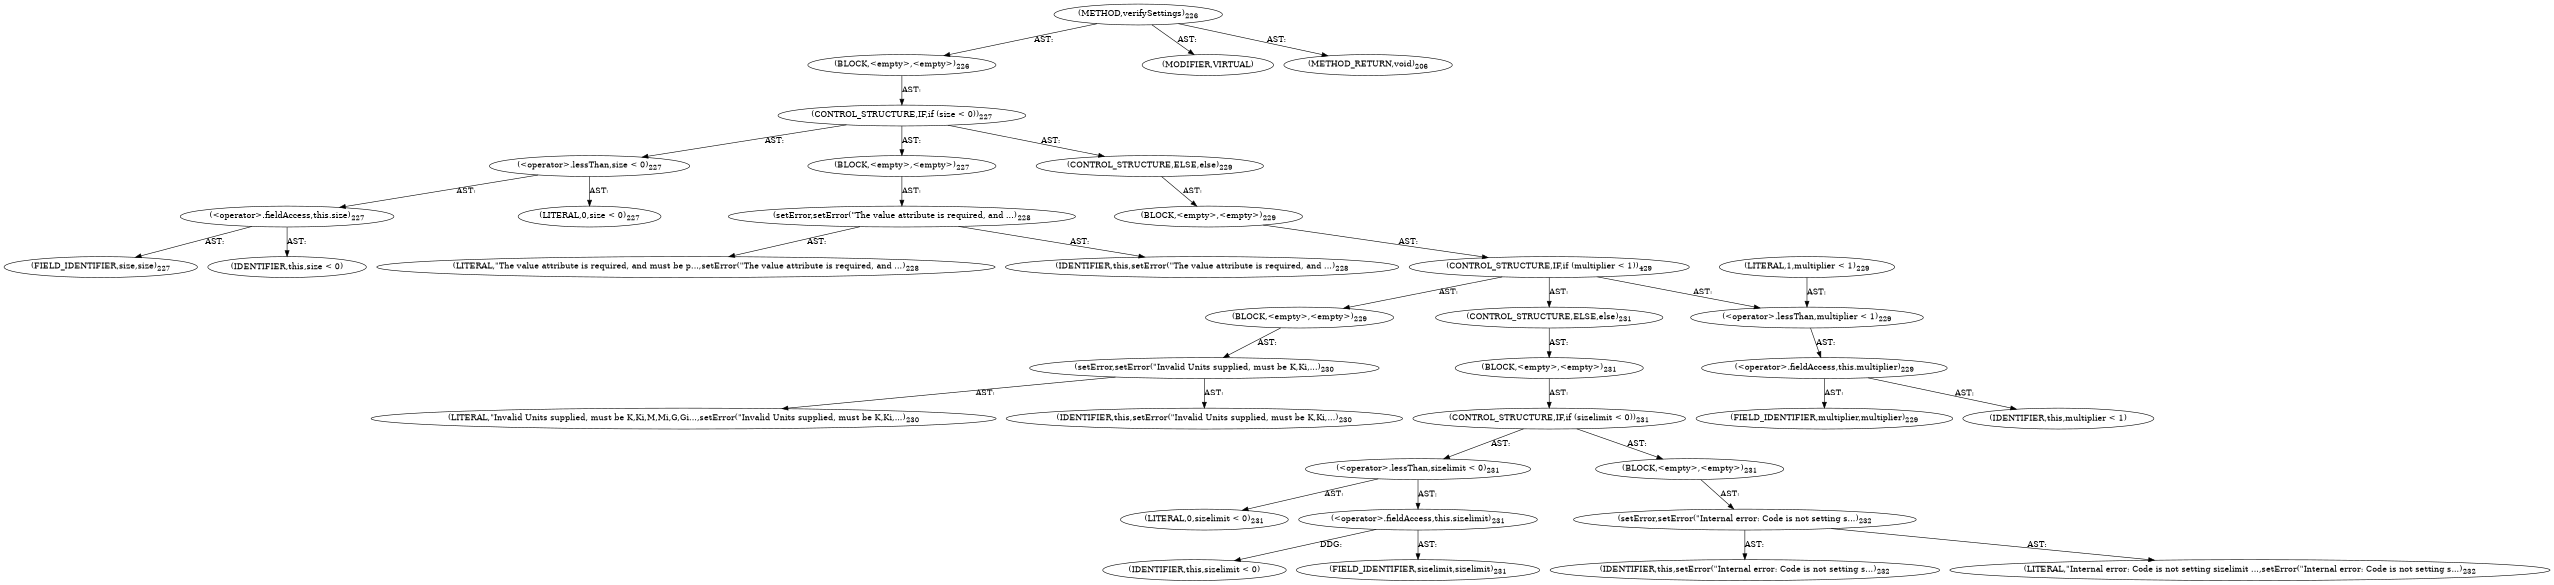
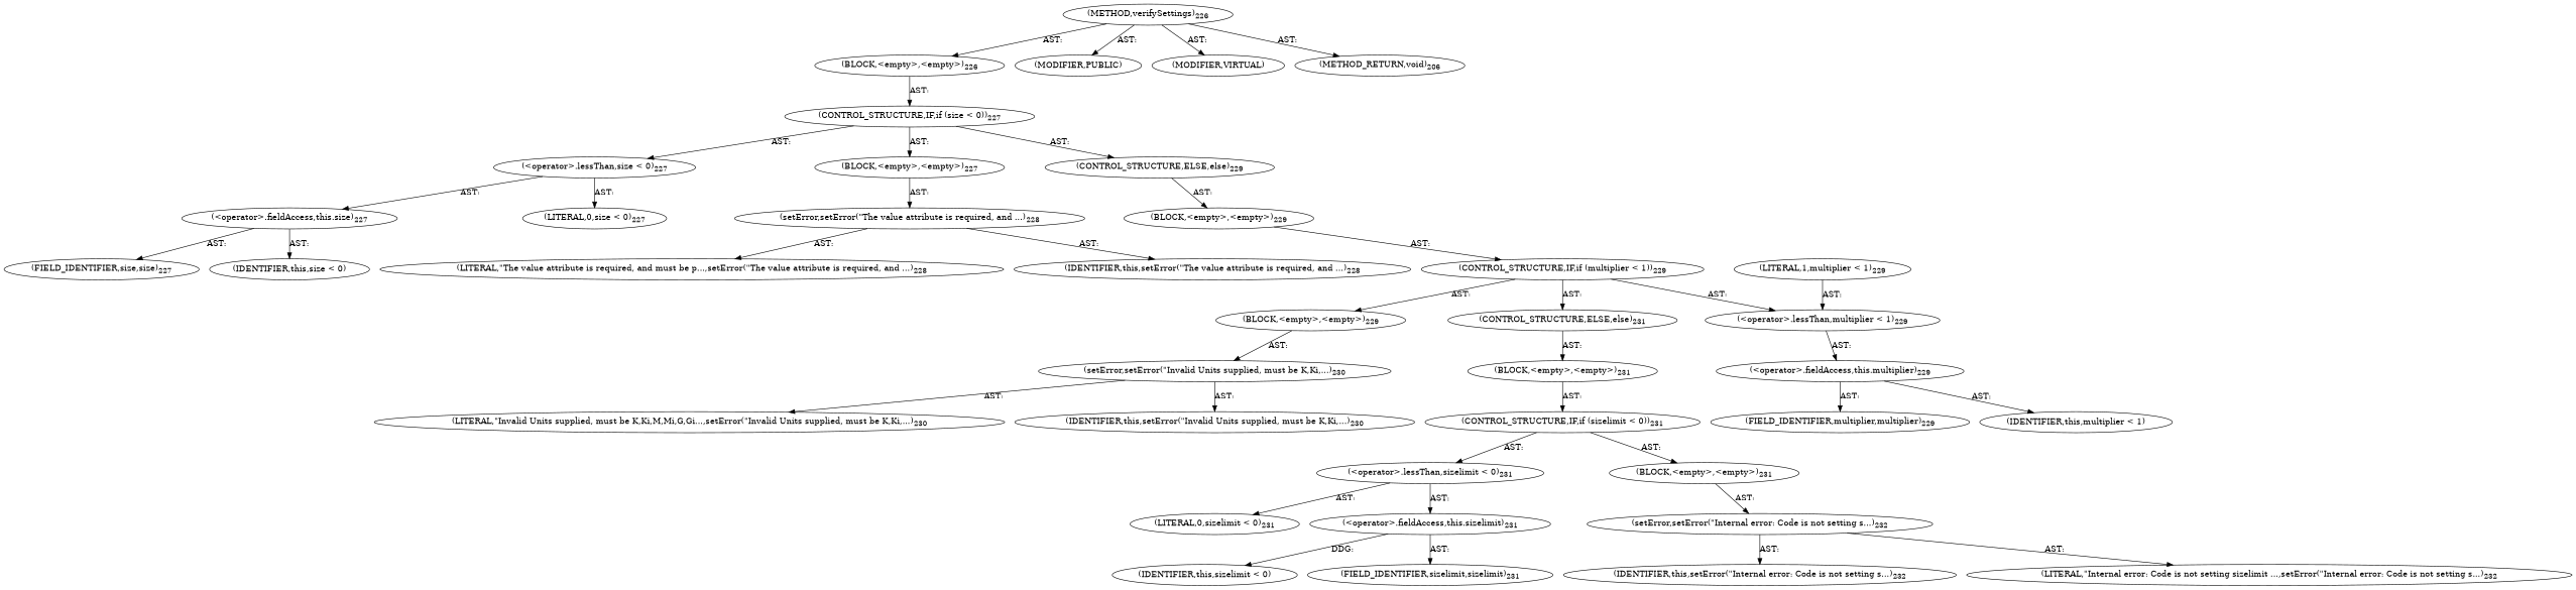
  digraph {
    n1 [label=<(METHOD,verifySettings)<SUB>226</SUB>>]
    n2 [label=<(BLOCK,&lt;empty&gt;,&lt;empty&gt;)<SUB>226</SUB>>]
+   n3 [label=<(MODIFIER,PUBLIC)>]
    n4 [label=<(MODIFIER,VIRTUAL)>]
    n5 [label=<(METHOD_RETURN,void)<SUB>206</SUB>>]
    n6 [label=<(CONTROL_STRUCTURE,IF,if (size &lt; 0))<SUB>227</SUB>>]
    n7 [label=<(&lt;operator&gt;.lessThan,size &lt; 0)<SUB>227</SUB>>]
    n8 [label=<(BLOCK,&lt;empty&gt;,&lt;empty&gt;)<SUB>227</SUB>>]
    n9 [label=<(CONTROL_STRUCTURE,ELSE,else)<SUB>229</SUB>>]
    n10 [label=<(&lt;operator&gt;.fieldAccess,this.size)<SUB>227</SUB>>]
    n11 [label=<(LITERAL,0,size &lt; 0)<SUB>227</SUB>>]
    n12 [label=<(setError,setError(&quot;The value attribute is required, and ...)<SUB>228</SUB>>]
    n13 [label=<(BLOCK,&lt;empty&gt;,&lt;empty&gt;)<SUB>229</SUB>>]
    n14 [label=<(IDENTIFIER,this,size &lt; 0)>]
    n15 [label=<(FIELD_IDENTIFIER,size,size)<SUB>227</SUB>>]
    n16 [label=<(IDENTIFIER,this,setError(&quot;The value attribute is required, and ...)<SUB>228</SUB>>]
    n17 [label=<(LITERAL,&quot;The value attribute is required, and must be p...,setError(&quot;The value attribute is required, and ...)<SUB>228</SUB>>]
-   n18 [label=<(CONTROL_STRUCTURE,IF,if (multiplier &lt; 1))<SUB>429</SUB>>]
+   n18 [label=<(CONTROL_STRUCTURE,IF,if (multiplier &lt; 1))<SUB>229</SUB>>]
    n19 [label=<(&lt;operator&gt;.lessThan,multiplier &lt; 1)<SUB>229</SUB>>]
    n20 [label=<(BLOCK,&lt;empty&gt;,&lt;empty&gt;)<SUB>229</SUB>>]
    n21 [label=<(CONTROL_STRUCTURE,ELSE,else)<SUB>231</SUB>>]
    n22 [label=<(&lt;operator&gt;.fieldAccess,this.multiplier)<SUB>229</SUB>>]
    n23 [label=<(setError,setError(&quot;Invalid Units supplied, must be K,Ki,...)<SUB>230</SUB>>]
    n24 [label=<(BLOCK,&lt;empty&gt;,&lt;empty&gt;)<SUB>231</SUB>>]
    n25 [label=<(IDENTIFIER,this,multiplier &lt; 1)>]
    n26 [label=<(FIELD_IDENTIFIER,multiplier,multiplier)<SUB>229</SUB>>]
    n27 [label=<(LITERAL,1,multiplier &lt; 1)<SUB>229</SUB>>]
    n28 [label=<(IDENTIFIER,this,setError(&quot;Invalid Units supplied, must be K,Ki,...)<SUB>230</SUB>>]
    n29 [label=<(LITERAL,&quot;Invalid Units supplied, must be K,Ki,M,Mi,G,Gi...,setError(&quot;Invalid Units supplied, must be K,Ki,...)<SUB>230</SUB>>]
    n30 [label=<(CONTROL_STRUCTURE,IF,if (sizelimit &lt; 0))<SUB>231</SUB>>]
    n31 [label=<(&lt;operator&gt;.lessThan,sizelimit &lt; 0)<SUB>231</SUB>>]
    n32 [label=<(BLOCK,&lt;empty&gt;,&lt;empty&gt;)<SUB>231</SUB>>]
    n33 [label=<(&lt;operator&gt;.fieldAccess,this.sizelimit)<SUB>231</SUB>>]
    n34 [label=<(LITERAL,0,sizelimit &lt; 0)<SUB>231</SUB>>]
    n35 [label=<(setError,setError(&quot;Internal error: Code is not setting s...)<SUB>232</SUB>>]
    n36 [label=<(IDENTIFIER,this,sizelimit &lt; 0)>]
    n37 [label=<(FIELD_IDENTIFIER,sizelimit,sizelimit)<SUB>231</SUB>>]
    n38 [label=<(IDENTIFIER,this,setError(&quot;Internal error: Code is not setting s...)<SUB>232</SUB>>]
    n39 [label=<(LITERAL,&quot;Internal error: Code is not setting sizelimit ...,setError(&quot;Internal error: Code is not setting s...)<SUB>232</SUB>>]
    n1 -> n2 [label="AST: "]
+   n1 -> n3 [label="AST: "]
    n1 -> n4 [label="AST: "]
    n1 -> n5 [label="AST: "]
    n2 -> n6 [label="AST: "]
    n6 -> n7 [label="AST: "]
    n6 -> n8 [label="AST: "]
    n6 -> n9 [label="AST: "]
    n7 -> n10 [label="AST: "]
    n7 -> n11 [label="AST: "]
    n8 -> n12 [label="AST: "]
    n9 -> n13 [label="AST: "]
    n10 -> n14 [label="AST: "]
    n10 -> n15 [label="AST: "]
    n12 -> n16 [label="AST: "]
    n12 -> n17 [label="AST: "]
    n13 -> n18 [label="AST: "]
    n18 -> n19 [label="AST: "]
    n18 -> n20 [label="AST: "]
    n18 -> n21 [label="AST: "]
    n19 -> n22 [label="AST: "]
    n20 -> n23 [label="AST: "]
    n21 -> n24 [label="AST: "]
    n22 -> n25 [label="AST: "]
    n22 -> n26 [label="AST: "]
    n23 -> n28 [label="AST: "]
    n23 -> n29 [label="AST: "]
    n24 -> n30 [label="AST: "]
    n27 -> n19 [label="AST: "]
    n30 -> n31 [label="AST: "]
    n30 -> n32 [label="AST: "]
    n31 -> n33 [label="AST: "]
    n31 -> n34 [label="AST: "]
    n32 -> n35 [label="AST: "]
    n33 -> n36 [label="DDG: "]
    n33 -> n37 [label="AST: "]
    n35 -> n38 [label="AST: "]
    n35 -> n39 [label="AST: "]
  }
